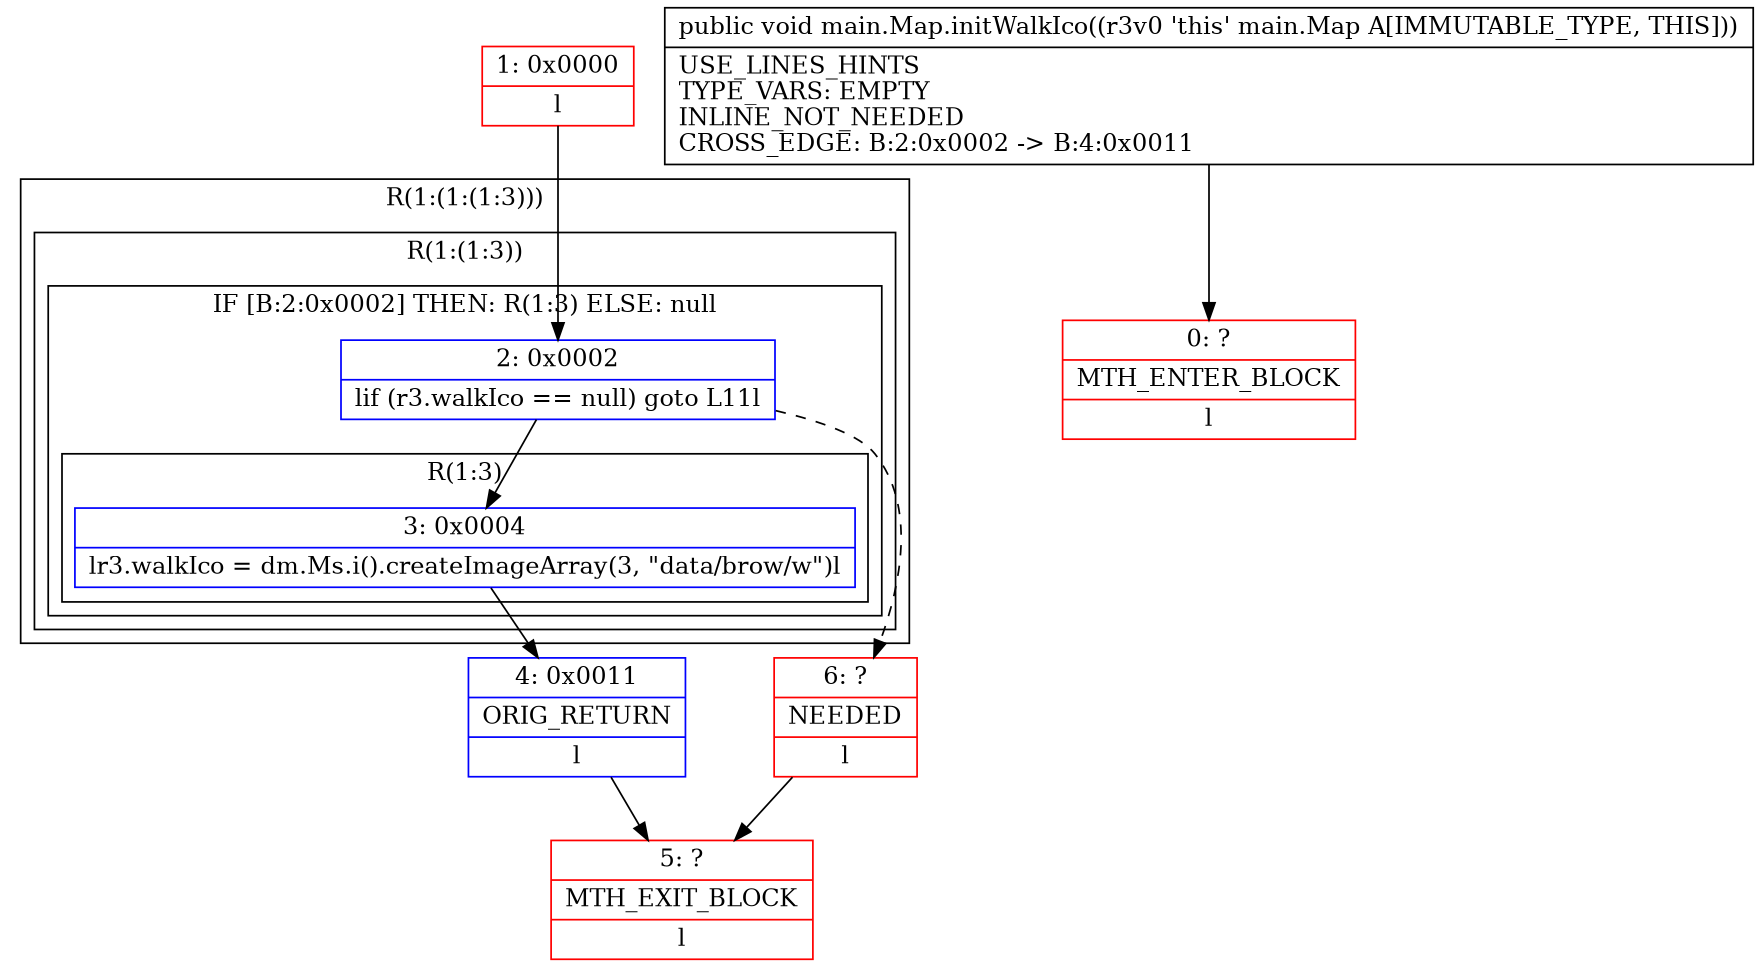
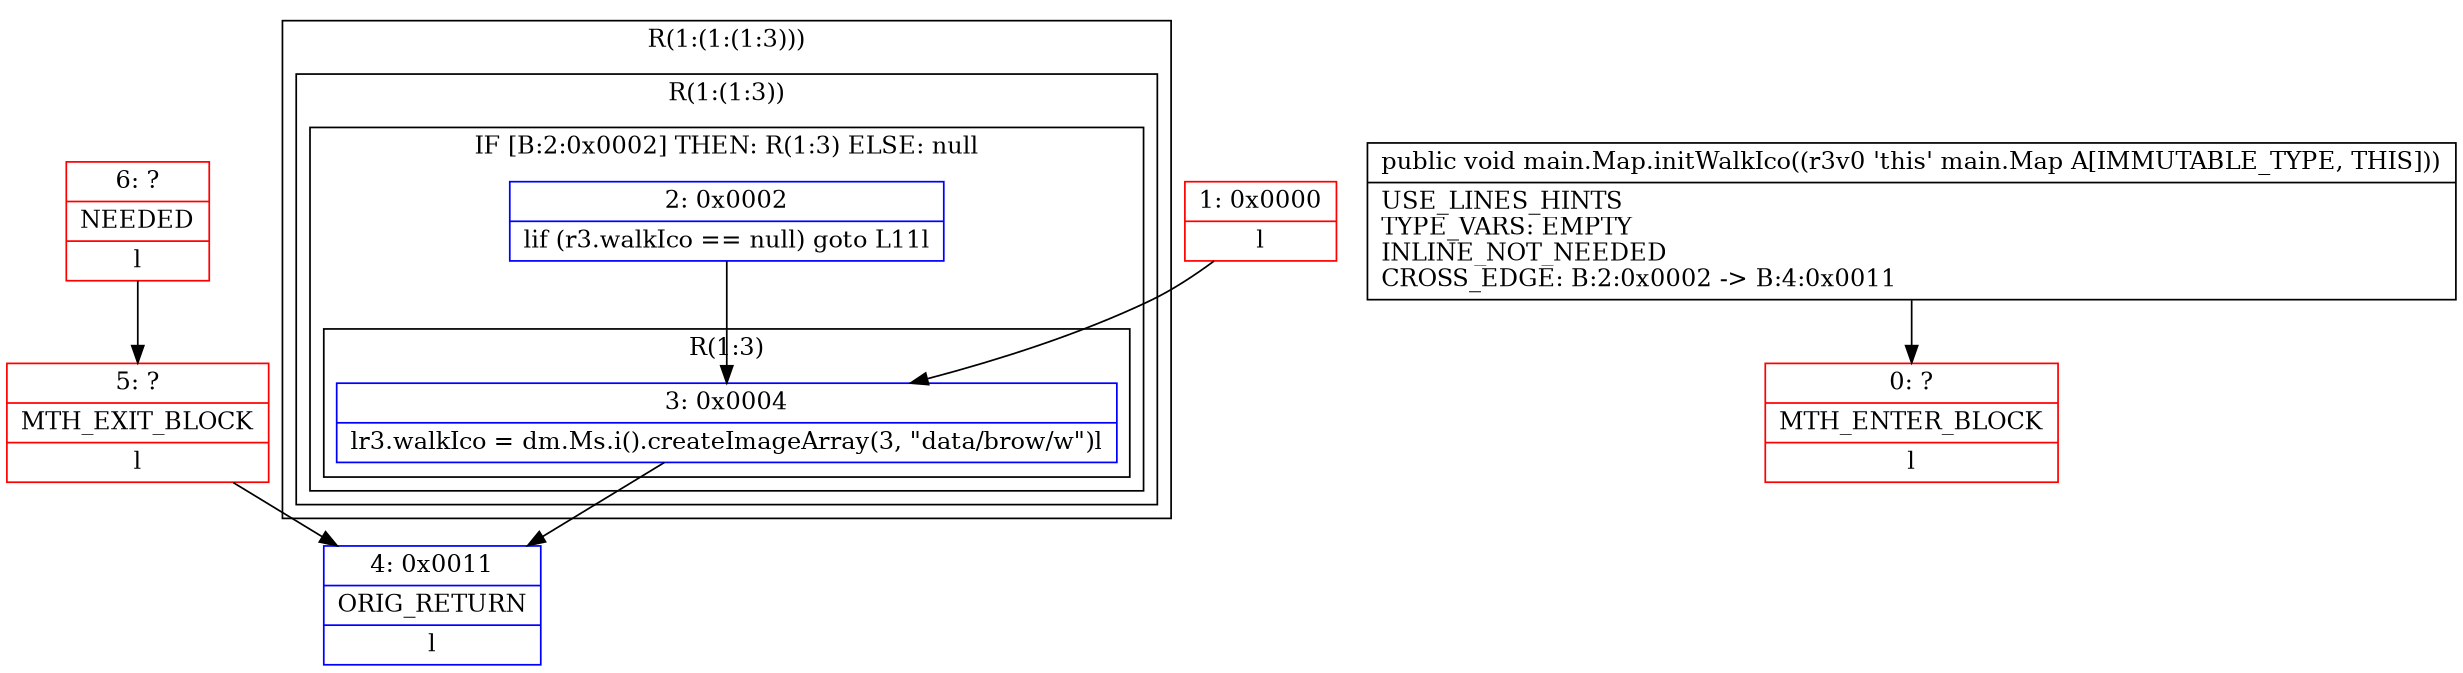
  digraph {
    node [color=red shape=record]
    n1 [color=blue label="{3\:\ 0x0004|lr3.walkIco = dm.Ms.i().createImageArray(3, \"data\/brow\/w\")l}"]
    n2 [color=blue label="{2\:\ 0x0002|lif (r3.walkIco == null) goto L11l}"]
    n3 [color=blue label="{4\:\ 0x0011|ORIG_RETURN\l|l}"]
    n4 [label="{6\:\ ?|NEEDED\l|l}"]
    n5 [label="{5\:\ ?|MTH_EXIT_BLOCK\l|l}"]
    n6 [label="{0\:\ ?|MTH_ENTER_BLOCK\l|l}"]
    n7 [label="{1\:\ 0x0000|l}"]
    n8 [label="{public void main.Map.initWalkIco((r3v0 'this' main.Map A[IMMUTABLE_TYPE, THIS]))  | USE_LINES_HINTS\lTYPE_VARS: EMPTY\lINLINE_NOT_NEEDED\lCROSS_EDGE: B:2:0x0002 \-\> B:4:0x0011\l}" color=""]
    subgraph cluster_1 {
      label="R(1:(1:(1:3)))"
      subgraph cluster_2 {
        label="R(1:(1:3))"
        subgraph cluster_3 {
          label="IF [B:2:0x0002] THEN: R(1:3) ELSE: null"
          n2
          subgraph cluster_4 {
            label="R(1:3)"
            n1
          }
        }
      }
    }
    n1 -> n3
    n2 -> n1
-   n2 -> n4 [style=dashed]
-   n3 -> n5
+   n5 -> n3
    n4 -> n5
-   n7 -> n2
+   n7 -> n1
    n8 -> n6
  }
